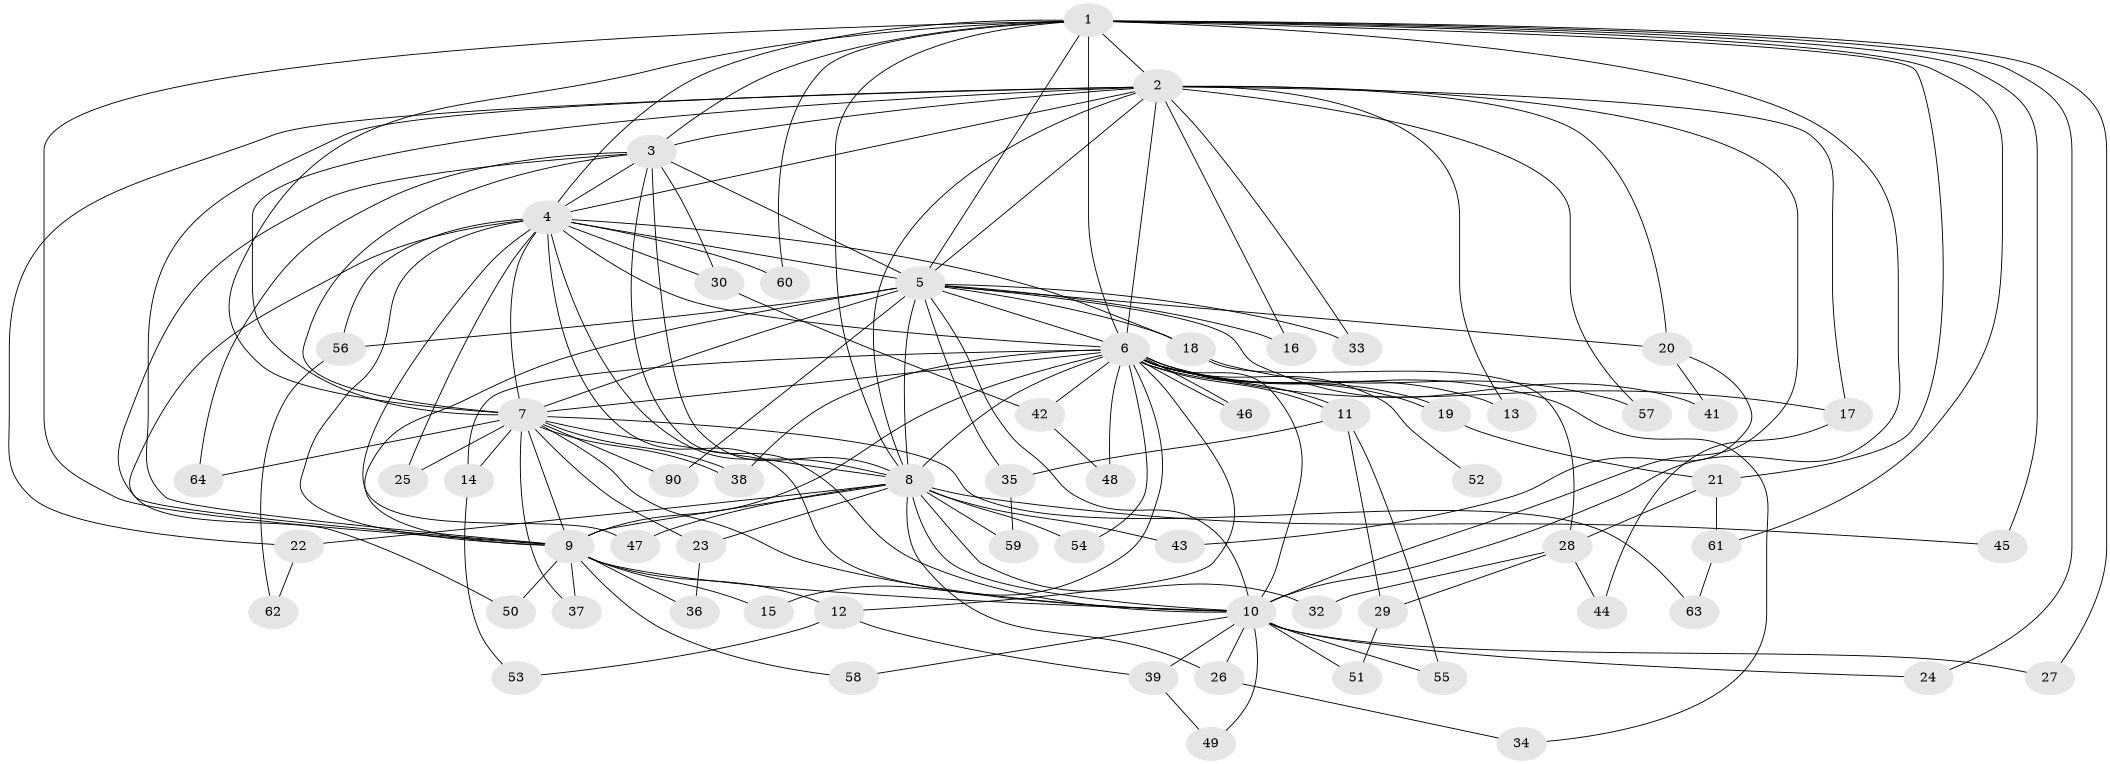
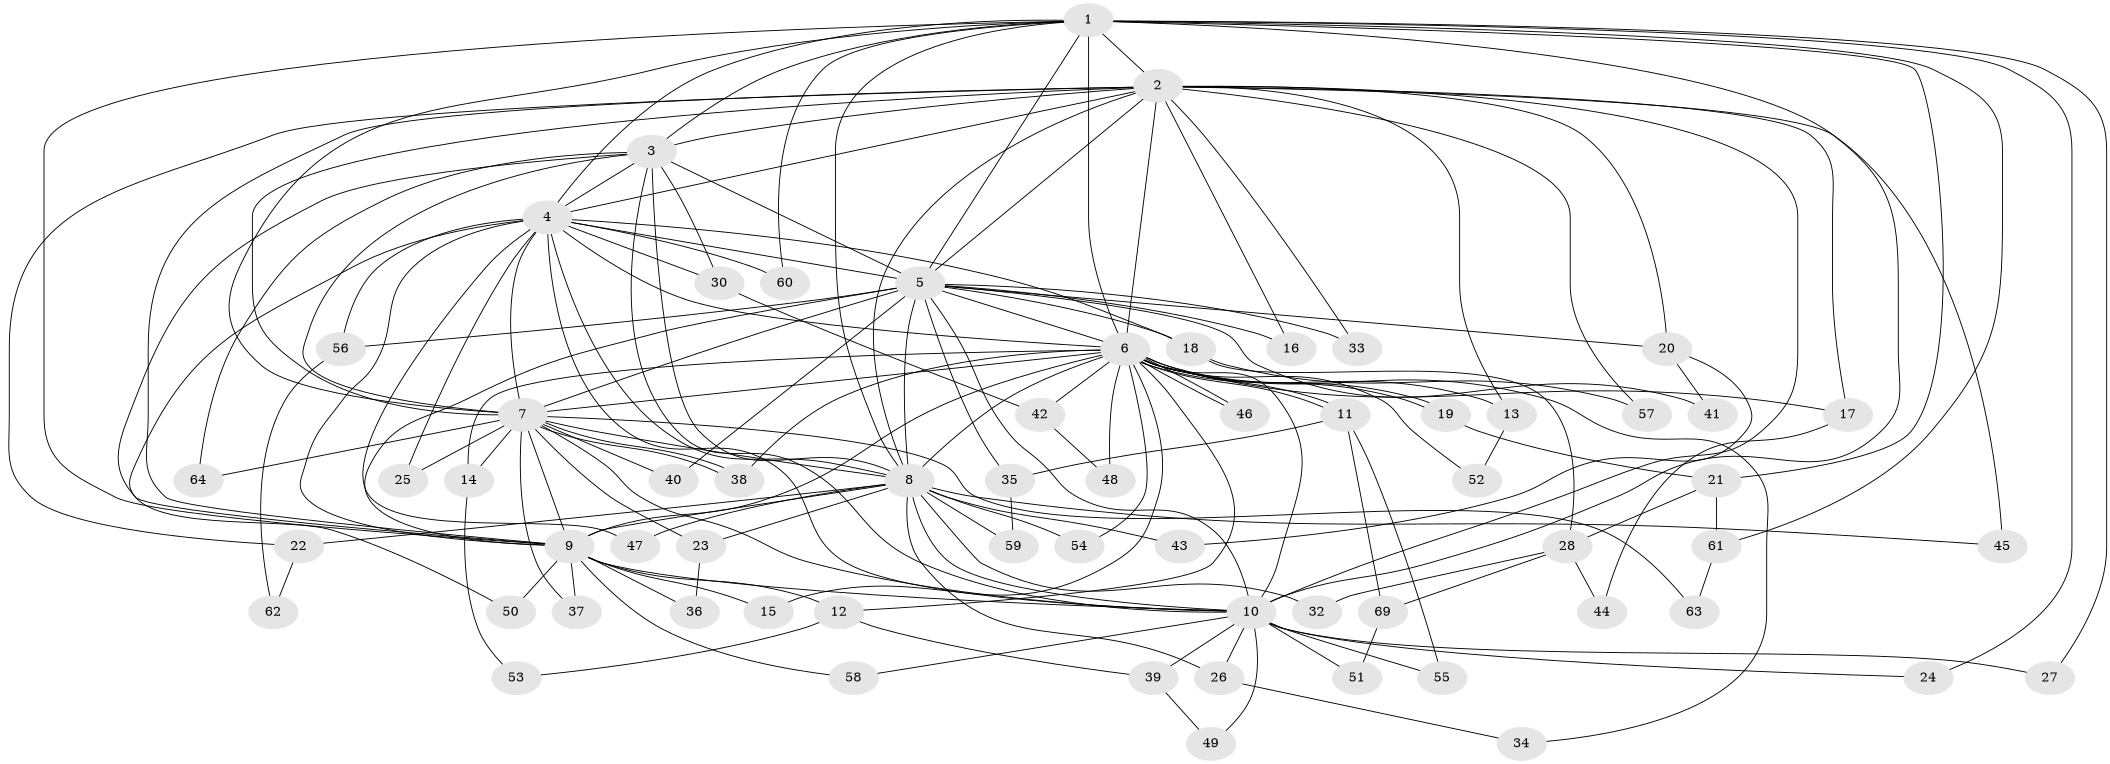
  graph {
    node [color=gray90 style=filled]
    1
    2
    3
    4
    5
    6
    7
    8
    9
    10
    21
    24
    27
    45
    60
    61
    13
    16
    17
    20
    22
    33
    57
    30
    64
    18
    25
    47
    50
    56
    35
-   40 [label=90]
+   40
    41
    11
    12
    14
    15
    19
    34
    42
    46
    48
    52
    54
    23
    37
    38
    63
    26
    32
    43
    59
    36
    58
    39
    49
    51
    55
    28
    44
    62
-   29
+   29 [label=69]
    53
    1 -- 2
    1 -- 3
    1 -- 4
    1 -- 5
    1 -- 6
    1 -- 7
    1 -- 8
    1 -- 9
    1 -- 10
    1 -- 21
    1 -- 24
    1 -- 27
-   1 -- 45
+   2 -- 45
    1 -- 60
    1 -- 61
    2 -- 3
    2 -- 4
    2 -- 5
    2 -- 6
    2 -- 7
    2 -- 8
    2 -- 9
    2 -- 10
    2 -- 13
    2 -- 16
    2 -- 17
    2 -- 20
    2 -- 22
    2 -- 33
    2 -- 57
    3 -- 4
    3 -- 5
    3 -- 7
    3 -- 8
    3 -- 9
    3 -- 10
    3 -- 30
    3 -- 64
    4 -- 5
    4 -- 6
    4 -- 7
    4 -- 8
    4 -- 9
    4 -- 10
    4 -- 60
    4 -- 30
    4 -- 18
    4 -- 25
    4 -- 47
    4 -- 50
    4 -- 56
    5 -- 6
    5 -- 7
    5 -- 8
    5 -- 9
    5 -- 10
    5 -- 16
    5 -- 20
    5 -- 33
    5 -- 18
    5 -- 56
    5 -- 35
    5 -- 40
    5 -- 41
    6 -- 7
    6 -- 8
    6 -- 9
    6 -- 10
    6 -- 13
    6 -- 17
    6 -- 11
    6 -- 11
    6 -- 12
    6 -- 14
    6 -- 15
    6 -- 19
    6 -- 19
    6 -- 34
    6 -- 42
    6 -- 46
    6 -- 46
    6 -- 48
    6 -- 52
    6 -- 54
    7 -- 8
    7 -- 9
    7 -- 10
    7 -- 64
    7 -- 25
    7 -- 40
    7 -- 14
    7 -- 23
    7 -- 37
    7 -- 38
    7 -- 38
    7 -- 63
    8 -- 9
    8 -- 10
    8 -- 45
    8 -- 22
    8 -- 47
    8 -- 54
    8 -- 23
    8 -- 26
    8 -- 32
    8 -- 43
    8 -- 59
    9 -- 10
    9 -- 50
    9 -- 12
    9 -- 15
    9 -- 37
    9 -- 36
    9 -- 58
    10 -- 24
    10 -- 27
    10 -- 26
    10 -- 58
    10 -- 39
    10 -- 49
    10 -- 51
    10 -- 55
    21 -- 61
    21 -- 28
    61 -- 63
+   13 -- 52
    17 -- 44
    20 -- 41
    20 -- 43
    22 -- 62
    30 -- 42
    18 -- 57
    18 -- 28
    56 -- 62
    35 -- 59
    11 -- 35
    11 -- 55
    11 -- 29
    12 -- 39
    12 -- 53
    14 -- 53
    19 -- 21
    42 -- 48
    23 -- 36
    38 -- 6
    26 -- 34
    39 -- 49
    28 -- 32
    28 -- 44
    28 -- 29
    29 -- 51
  }
